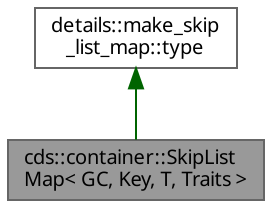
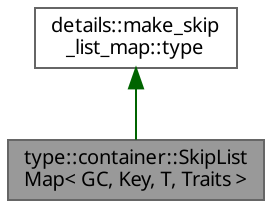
  digraph {
    fontname="Noto Sans"
    node [color=gray40 fontname="Noto Sans" fontsize=10 shape=box style=filled]
-   n1 [fillcolor=grey60 fontcolor=black height=0.2 label="cds::container::SkipList\lMap\< GC, Key, T, Traits \>" width=0.4]
+   n1 [fillcolor=grey60 fontcolor=black height=0.2 label="type::container::SkipList\lMap\< GC, Key, T, Traits \>" width=0.4]
    n2 [fillcolor=white height=0.2 label="details::make_skip\l_list_map::type" width=0.4]
    n2 -> n1 [color=darkgreen dir=back fontname="Noto Sans" fontsize=10 labelfontname=Helvetica labelfontsize=10 style=solid]
  }
